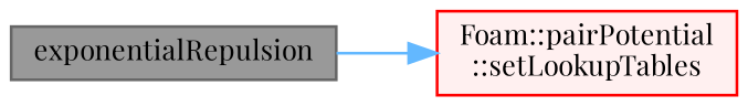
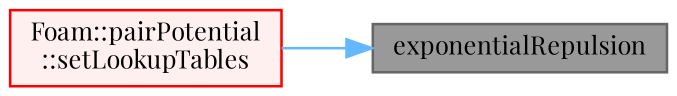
  digraph {
    rankdir=LR
    fontname="Playfair Display"
    node [fontname="Playfair Display" fontsize=10 shape=box style=filled]
    n1 [color=gray40 fillcolor=grey60 fontcolor=black height=0.2 label=exponentialRepulsion width=0.4]
    n2 [color=red fillcolor="#FFF0F0" height=0.2 label="Foam::pairPotential\l::setLookupTables" width=0.4]
-   n1 -> n2 [color=steelblue1 fontname="Playfair Display" fontsize=10 labelfontname=Helvetica labelfontsize=10 style=solid]
+   n2 -> n1 [color=steelblue1 fontname="Playfair Display" fontsize=10 labelfontname=Helvetica labelfontsize=10 style=solid]
  }
